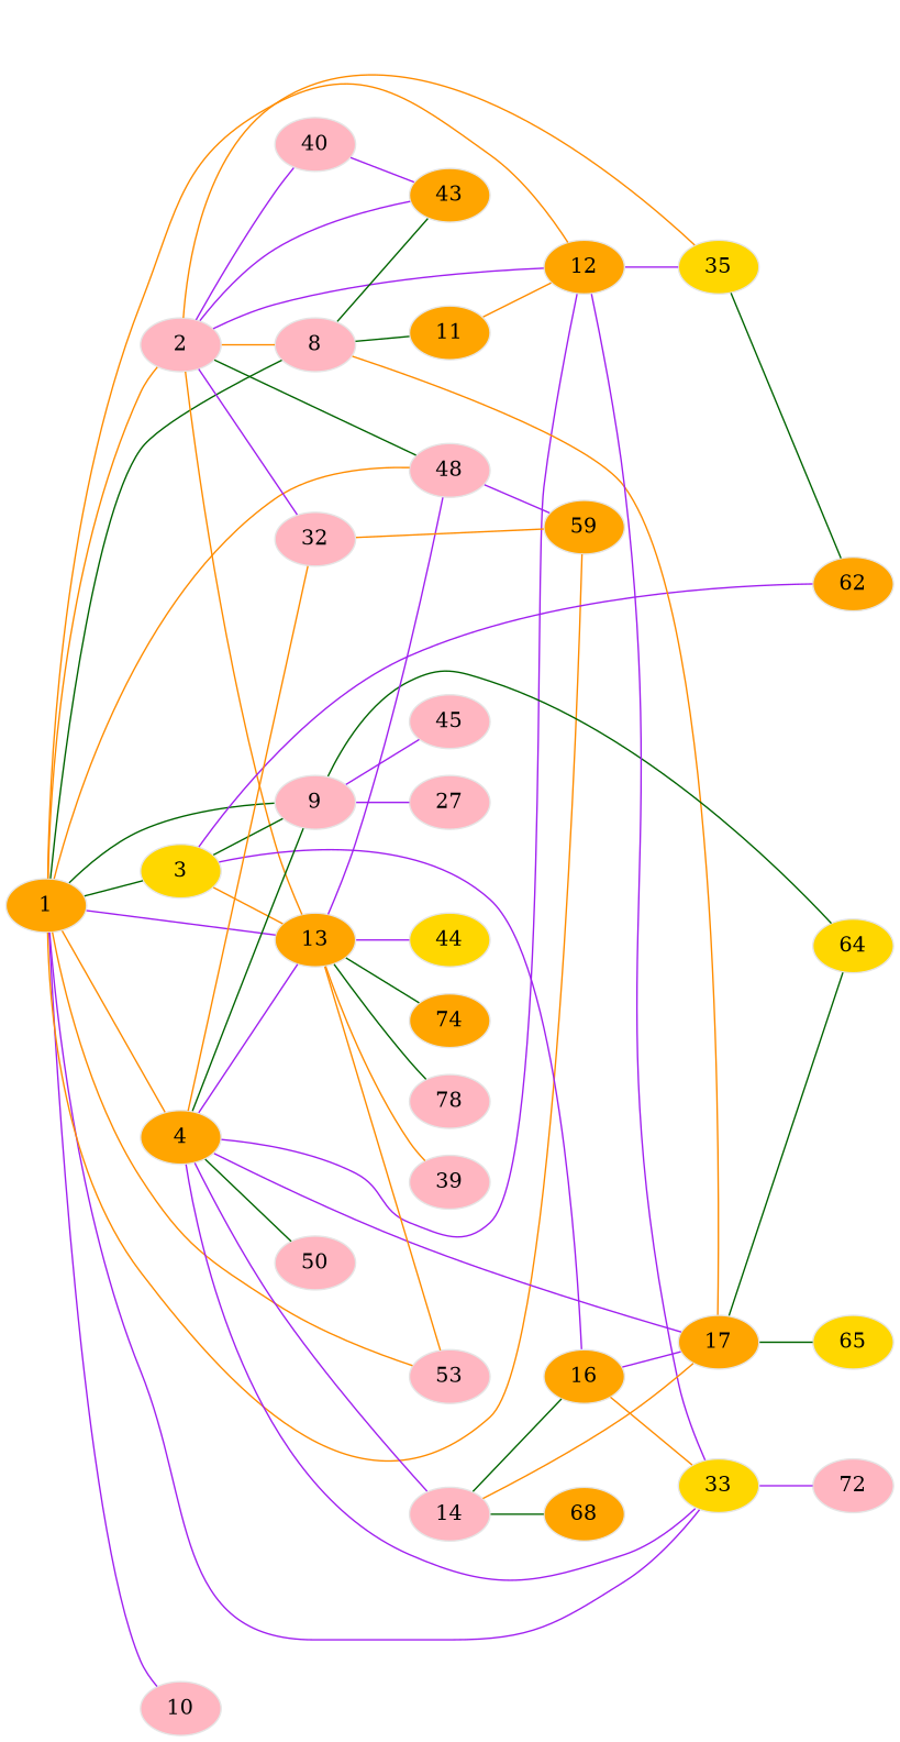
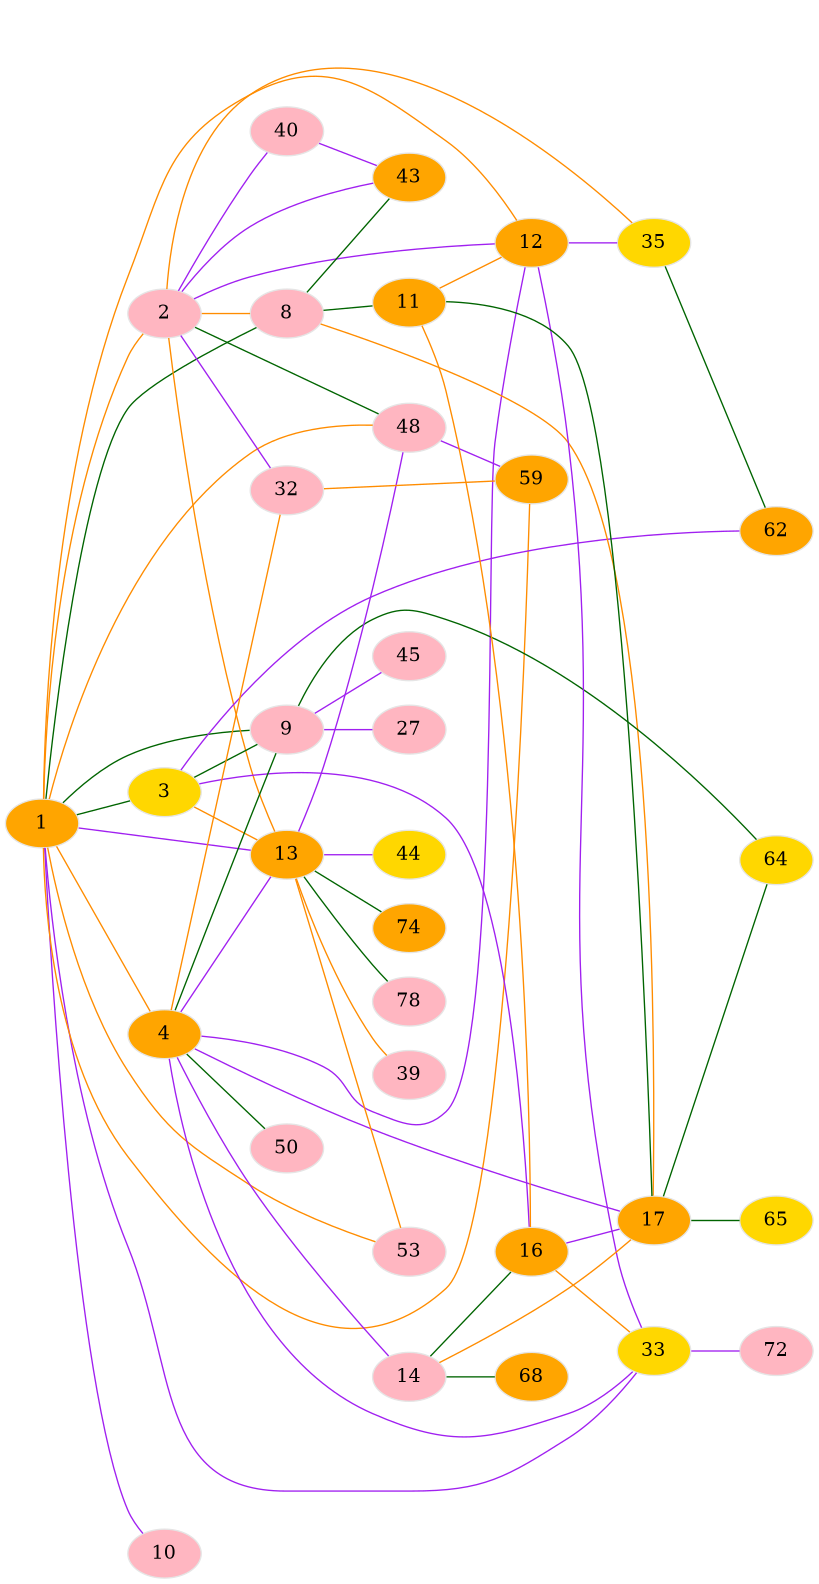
  graph {
    rankdir=LR
    node [color=gray90 fillcolor=lightpink style=filled]
    edge [color=purple]
    1 [fillcolor=orange super="+42+26+5"]
    2 [super="+6"]
    3 [fillcolor=gold]
    4 [fillcolor=orange super="+7+19"]
    8
    9 [super="+54+46+22"]
    10
    12 [fillcolor=orange super="+25+41"]
    13 [fillcolor=orange super="+30+21+36"]
    33 [fillcolor=gold super="+52+34"]
    48
    53 [super="+55"]
    59 [fillcolor=orange super="+69"]
    32
    35 [fillcolor=gold super="+51"]
    40
    43 [fillcolor=orange]
    16 [fillcolor=orange super="+28+20"]
    62 [fillcolor=orange super="+70"]
    14 [super="+18+38"]
    17 [fillcolor=orange super="+24+29"]
    50
    11 [fillcolor=orange super="+67+15"]
    27
    45
    64 [fillcolor=gold]
    39
    44 [fillcolor=gold]
    74 [fillcolor=orange]
    78
    72
    68 [fillcolor=orange]
    65 [fillcolor=gold]
    1 -- 2 [color=darkorange weight=3]
    1 -- 3 [color=darkgreen]
    1 -- 4 [color=darkorange]
    1 -- 8 [color=darkgreen]
    1 -- 9 [color=darkgreen]
    1 -- 10 [weight=2]
    1 -- 12 [color=darkorange]
    1 -- 13 [weight=2]
    1 -- 33
    1 -- 48 [color=darkorange]
    1 -- 53 [color=darkorange]
    1 -- 59 [color=darkorange]
    2 -- 8 [color=darkorange]
    2 -- 12 [weight=2]
    2 -- 13 [color=darkorange weight=2]
    2 -- 48 [color=darkgreen]
    2 -- 32
    2 -- 35 [color=darkorange]
    2 -- 40
    2 -- 43
    3 -- 9 [color=darkgreen]
    3 -- 13 [color=darkorange]
    3 -- 16
    3 -- 62
    4 -- 9 [color=darkgreen]
    4 -- 12
    4 -- 13
    4 -- 33
    4 -- 32 [color=darkorange]
    4 -- 14
    4 -- 17
    4 -- 50 [color=darkgreen]
    8 -- 43 [color=darkgreen]
    8 -- 17 [color=darkorange]
    8 -- 11 [color=darkgreen]
    9 -- 27
    9 -- 45
    9 -- 64 [color=darkgreen]
    12 -- 33
    12 -- 35
    13 -- 48
    13 -- 53 [color=darkorange]
    13 -- 39 [color=darkorange]
    13 -- 44
    13 -- 74 [color=darkgreen]
    13 -- 78 [color=darkgreen]
    33 -- 72
    48 -- 59
    32 -- 59 [color=darkorange]
    35 -- 62 [color=darkgreen]
    40 -- 43
    16 -- 33 [color=darkorange]
    16 -- 17 [weight=2]
    14 -- 16 [color=darkgreen]
    14 -- 17 [color=darkorange weight=2]
    14 -- 68 [color=darkgreen]
    17 -- 64 [color=darkgreen]
    17 -- 65 [color=darkgreen]
    11 -- 12 [color=darkorange]
+   11 -- 16 [color=darkorange]
+   11 -- 17 [color=darkgreen]
  }
